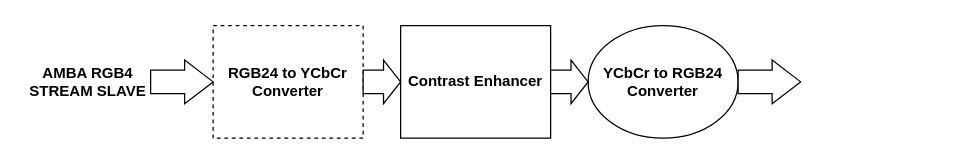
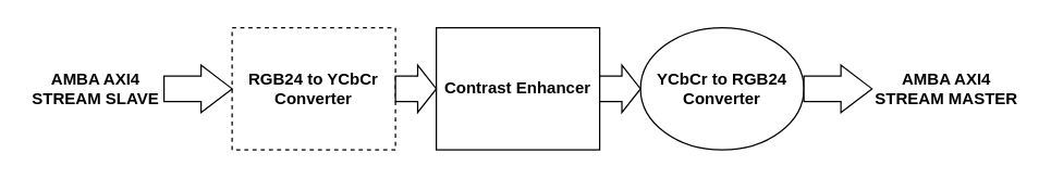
  <mxCell id="0" />
  <mxCell id="1" parent="0" />
  <mxCell id="2" value="RGB24 to YCbCr&lt;br&gt;Converter" style="rounded=0;whiteSpace=wrap;html=1;fontStyle=1;dashed=1;" parent="1" vertex="1"><mxGeometry x="170" y="20" width="120" height="90" as="geometry" /></mxCell>
  <mxCell id="3" value="YCbCr to RGB24&lt;br&gt;Converter" style="ellipse;whiteSpace=wrap;html=1;fontStyle=1;" parent="1" vertex="1"><mxGeometry x="470" y="20" width="120" height="90" as="geometry" /></mxCell>
  <mxCell id="4" value="Contrast Enhancer" style="rounded=0;whiteSpace=wrap;html=1;fontStyle=1" parent="1" vertex="1"><mxGeometry x="320" y="20" width="120" height="90" as="geometry" /></mxCell>
  <mxCell id="5" value="" style="shape=singleArrow;whiteSpace=wrap;html=1;arrowWidth=0.533;arrowSize=0.456;" parent="1" vertex="1"><mxGeometry x="120" y="47.5" width="50" height="35" as="geometry" /></mxCell>
  <mxCell id="6" value="" style="shape=singleArrow;whiteSpace=wrap;html=1;arrowWidth=0.533;arrowSize=0.456;" parent="1" vertex="1"><mxGeometry x="590" y="47.5" width="50" height="35" as="geometry" /></mxCell>
  <mxCell id="7" value="" style="shape=singleArrow;whiteSpace=wrap;html=1;arrowWidth=0.533;arrowSize=0.456;" parent="1" vertex="1"><mxGeometry x="290" y="47.5" width="30" height="35" as="geometry" /></mxCell>
  <mxCell id="8" value="" style="shape=singleArrow;whiteSpace=wrap;html=1;arrowWidth=0.533;arrowSize=0.456;" parent="1" vertex="1"><mxGeometry x="440" y="47.5" width="30" height="35" as="geometry" /></mxCell>
- <mxCell id="9" value="AMBA RGB4&lt;br&gt;STREAM SLAVE" style="text;html=1;strokeColor=none;fillColor=none;align=center;verticalAlign=middle;whiteSpace=wrap;rounded=0;fontStyle=1" parent="1" vertex="1"><mxGeometry x="20" y="50" width="100" height="30" as="geometry" /></mxCell>
+ <mxCell id="9" value="AMBA AXI4&lt;br&gt;STREAM SLAVE" style="text;html=1;strokeColor=none;fillColor=none;align=center;verticalAlign=middle;whiteSpace=wrap;rounded=0;fontStyle=1" parent="1" vertex="1"><mxGeometry x="20" y="50" width="100" height="30" as="geometry" /></mxCell>
+ <mxCell id="10" value="AMBA AXI4&lt;br&gt;STREAM MASTER" style="text;html=1;strokeColor=none;fillColor=none;align=center;verticalAlign=middle;whiteSpace=wrap;rounded=0;fontStyle=1" parent="1" vertex="1"><mxGeometry x="640" y="50" width="110" height="30" as="geometry" /></mxCell>
